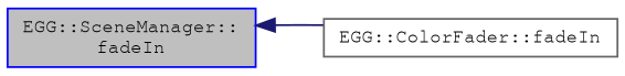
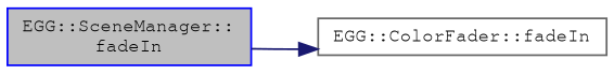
  digraph {
    rankdir=LR
    node [fontname=FreeMono fontsize=10 shape=record style=filled]
    n1 [color=blue fillcolor=grey75 fontcolor=black height=0.2 label="EGG::SceneManager::\lfadeIn" width=0.4]
    n2 [color=gray40 fillcolor=white height=0.2 label="EGG::ColorFader::fadeIn" width=0.4]
-   n2 -> n1 [color=midnightblue fontname=FreeMono fontsize=10 labelfontname=FreeMono labelfontsize=10 style=solid]
+   n1 -> n2 [color=midnightblue fontname=FreeMono fontsize=10 labelfontname=FreeMono labelfontsize=10 style=solid]
  }
